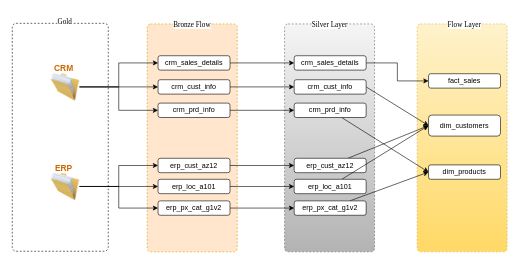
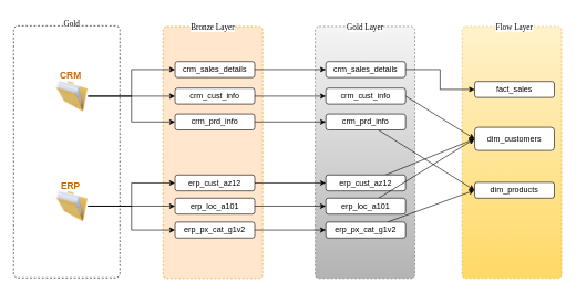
  <mxCell id="0" />
  <mxCell id="1" parent="0" />
  <mxCell id="2" value="" style="rounded=1;whiteSpace=wrap;html=1;arcSize=4;dashed=1;" vertex="1" parent="1"><mxGeometry x="20" y="38" width="160" height="380" as="geometry" /></mxCell>
  <mxCell id="3" value="" style="rounded=1;whiteSpace=wrap;html=1;arcSize=4;dashed=1;fillColor=#ffe6cc;strokeColor=#d79b00;shadow=0;labelBackgroundColor=none;labelBorderColor=none;" vertex="1" parent="1"><mxGeometry x="245" y="39" width="150" height="380" as="geometry" /></mxCell>
  <mxCell id="4" value="Gold" style="text;html=1;align=center;verticalAlign=middle;whiteSpace=wrap;rounded=0;fontFamily=Lucida Console;labelBackgroundColor=default;" vertex="1" parent="1"><mxGeometry x="78" y="20" width="60" height="30" as="geometry" /></mxCell>
  <mxCell id="5" style="edgeStyle=orthogonalEdgeStyle;rounded=0;orthogonalLoop=1;jettySize=auto;html=1;entryX=0;entryY=0.5;entryDx=0;entryDy=0;" edge="1" parent="1" source="8" target="19"><mxGeometry relative="1" as="geometry" /></mxCell>
  <mxCell id="6" style="edgeStyle=orthogonalEdgeStyle;rounded=0;orthogonalLoop=1;jettySize=auto;html=1;" edge="1" parent="1" source="8" target="21"><mxGeometry relative="1" as="geometry" /></mxCell>
  <mxCell id="7" style="edgeStyle=orthogonalEdgeStyle;rounded=0;orthogonalLoop=1;jettySize=auto;html=1;entryX=0;entryY=0.5;entryDx=0;entryDy=0;" edge="1" parent="1" source="8" target="23"><mxGeometry relative="1" as="geometry" /></mxCell>
  <mxCell id="8" value="" style="image;html=1;image=img/lib/clip_art/general/Full_Folder_128x128.png" vertex="1" parent="1"><mxGeometry x="84" y="120" width="48" height="48" as="geometry" /></mxCell>
  <mxCell id="9" style="edgeStyle=orthogonalEdgeStyle;rounded=0;orthogonalLoop=1;jettySize=auto;html=1;entryX=0;entryY=0.5;entryDx=0;entryDy=0;" edge="1" parent="1" source="12" target="25"><mxGeometry relative="1" as="geometry" /></mxCell>
  <mxCell id="10" style="edgeStyle=orthogonalEdgeStyle;rounded=0;orthogonalLoop=1;jettySize=auto;html=1;entryX=0;entryY=0.5;entryDx=0;entryDy=0;" edge="1" parent="1" source="12" target="27"><mxGeometry relative="1" as="geometry" /></mxCell>
  <mxCell id="11" style="edgeStyle=orthogonalEdgeStyle;rounded=0;orthogonalLoop=1;jettySize=auto;html=1;" edge="1" parent="1" source="12" target="29"><mxGeometry relative="1" as="geometry" /></mxCell>
  <mxCell id="12" value="" style="image;html=1;image=img/lib/clip_art/general/Full_Folder_128x128.png" vertex="1" parent="1"><mxGeometry x="84" y="286" width="48" height="48" as="geometry" /></mxCell>
- <mxCell id="13" value="Bronze Flow" style="text;html=1;align=center;verticalAlign=middle;whiteSpace=wrap;rounded=0;fontFamily=Lucida Console;labelBackgroundColor=default;" vertex="1" parent="1"><mxGeometry x="269" y="25" width="102" height="30" as="geometry" /></mxCell>
+ <mxCell id="13" value="Bronze Layer" style="text;html=1;align=center;verticalAlign=middle;whiteSpace=wrap;rounded=0;fontFamily=Lucida Console;labelBackgroundColor=default;" vertex="1" parent="1"><mxGeometry x="269" y="25" width="102" height="30" as="geometry" /></mxCell>
  <mxCell id="14" value="" style="rounded=1;whiteSpace=wrap;html=1;arcSize=4;dashed=1;fillColor=#f5f5f5;gradientColor=#b3b3b3;strokeColor=#666666;" vertex="1" parent="1"><mxGeometry x="474" y="39" width="150" height="380" as="geometry" /></mxCell>
- <mxCell id="15" value="Silver Layer" style="text;html=1;align=center;verticalAlign=middle;whiteSpace=wrap;rounded=0;fontFamily=Lucida Console;labelBackgroundColor=default;" vertex="1" parent="1"><mxGeometry x="502.5" y="25" width="93" height="30" as="geometry" /></mxCell>
+ <mxCell id="15" value="Gold Layer" style="text;html=1;align=center;verticalAlign=middle;whiteSpace=wrap;rounded=0;fontFamily=Lucida Console;labelBackgroundColor=default;" vertex="1" parent="1"><mxGeometry x="502.5" y="25" width="93" height="30" as="geometry" /></mxCell>
  <mxCell id="16" value="" style="rounded=1;whiteSpace=wrap;html=1;arcSize=4;dashed=1;fillColor=#fff2cc;gradientColor=#ffd966;strokeColor=#d6b656;" vertex="1" parent="1"><mxGeometry x="695" y="39" width="150" height="380" as="geometry" /></mxCell>
  <mxCell id="17" value="Flow Layer" style="text;html=1;align=center;verticalAlign=middle;whiteSpace=wrap;rounded=0;fontFamily=Lucida Console;labelBackgroundColor=default;" vertex="1" parent="1"><mxGeometry x="731" y="25" width="86" height="30" as="geometry" /></mxCell>
  <mxCell id="18" style="edgeStyle=orthogonalEdgeStyle;rounded=0;orthogonalLoop=1;jettySize=auto;html=1;exitX=1;exitY=0.5;exitDx=0;exitDy=0;" edge="1" parent="1" source="19" target="31"><mxGeometry relative="1" as="geometry" /></mxCell>
  <mxCell id="19" value="crm_sales_details" style="rounded=1;whiteSpace=wrap;html=1;" vertex="1" parent="1"><mxGeometry x="263" y="92" width="120" height="24" as="geometry" /></mxCell>
  <mxCell id="20" style="edgeStyle=orthogonalEdgeStyle;rounded=0;orthogonalLoop=1;jettySize=auto;html=1;" edge="1" parent="1" source="21" target="33"><mxGeometry relative="1" as="geometry" /></mxCell>
  <mxCell id="21" value="crm_cust_info" style="rounded=1;whiteSpace=wrap;html=1;" vertex="1" parent="1"><mxGeometry x="263" y="132" width="120" height="24" as="geometry" /></mxCell>
  <mxCell id="22" style="edgeStyle=orthogonalEdgeStyle;rounded=0;orthogonalLoop=1;jettySize=auto;html=1;" edge="1" parent="1" source="23" target="35"><mxGeometry relative="1" as="geometry" /></mxCell>
  <mxCell id="23" value="crm_prd_info" style="rounded=1;whiteSpace=wrap;html=1;" vertex="1" parent="1"><mxGeometry x="263" y="171" width="120" height="24" as="geometry" /></mxCell>
  <mxCell id="24" style="edgeStyle=orthogonalEdgeStyle;rounded=0;orthogonalLoop=1;jettySize=auto;html=1;" edge="1" parent="1" source="25" target="37"><mxGeometry relative="1" as="geometry" /></mxCell>
  <mxCell id="25" value="erp_cust_az12" style="rounded=1;whiteSpace=wrap;html=1;" vertex="1" parent="1"><mxGeometry x="263" y="263" width="120" height="24" as="geometry" /></mxCell>
  <mxCell id="26" style="edgeStyle=orthogonalEdgeStyle;rounded=0;orthogonalLoop=1;jettySize=auto;html=1;" edge="1" parent="1" source="27" target="39"><mxGeometry relative="1" as="geometry" /></mxCell>
  <mxCell id="27" value="erp_loc_a101" style="rounded=1;whiteSpace=wrap;html=1;" vertex="1" parent="1"><mxGeometry x="263" y="298" width="120" height="24" as="geometry" /></mxCell>
  <mxCell id="28" style="edgeStyle=orthogonalEdgeStyle;rounded=0;orthogonalLoop=1;jettySize=auto;html=1;" edge="1" parent="1" source="29" target="41"><mxGeometry relative="1" as="geometry" /></mxCell>
  <mxCell id="29" value="erp_px_cat_g1v2" style="rounded=1;whiteSpace=wrap;html=1;" vertex="1" parent="1"><mxGeometry x="263" y="334" width="120" height="24" as="geometry" /></mxCell>
  <mxCell id="30" style="edgeStyle=orthogonalEdgeStyle;rounded=0;orthogonalLoop=1;jettySize=auto;html=1;entryX=0;entryY=0.5;entryDx=0;entryDy=0;" edge="1" parent="1" source="31" target="42"><mxGeometry relative="1" as="geometry" /></mxCell>
  <mxCell id="31" value="crm_sales_details" style="rounded=1;whiteSpace=wrap;html=1;" vertex="1" parent="1"><mxGeometry x="490" y="92" width="120" height="24" as="geometry" /></mxCell>
  <mxCell id="32" style="rounded=0;orthogonalLoop=1;jettySize=auto;html=1;entryX=0;entryY=0.5;entryDx=0;entryDy=0;jumpSize=0;strokeWidth=1;exitX=1;exitY=0.5;exitDx=0;exitDy=0;" edge="1" parent="1" source="33" target="43"><mxGeometry relative="1" as="geometry" /></mxCell>
  <mxCell id="33" value="crm_cust_info" style="rounded=1;whiteSpace=wrap;html=1;" vertex="1" parent="1"><mxGeometry x="490" y="132" width="120" height="24" as="geometry" /></mxCell>
  <mxCell id="34" style="rounded=0;orthogonalLoop=1;jettySize=auto;html=1;entryX=0;entryY=0.5;entryDx=0;entryDy=0;" edge="1" parent="1" source="35" target="44"><mxGeometry relative="1" as="geometry" /></mxCell>
  <mxCell id="35" value="crm_prd_info" style="rounded=1;whiteSpace=wrap;html=1;" vertex="1" parent="1"><mxGeometry x="490" y="171" width="120" height="24" as="geometry" /></mxCell>
  <mxCell id="36" style="rounded=0;orthogonalLoop=1;jettySize=auto;html=1;entryX=0;entryY=0.5;entryDx=0;entryDy=0;" edge="1" parent="1" source="37" target="43"><mxGeometry relative="1" as="geometry" /></mxCell>
  <mxCell id="37" value="erp_cust_az12" style="rounded=1;whiteSpace=wrap;html=1;" vertex="1" parent="1"><mxGeometry x="490" y="263" width="120" height="24" as="geometry" /></mxCell>
  <mxCell id="38" style="rounded=0;orthogonalLoop=1;jettySize=auto;html=1;entryX=0;entryY=0.5;entryDx=0;entryDy=0;" edge="1" parent="1" source="39" target="43"><mxGeometry relative="1" as="geometry" /></mxCell>
  <mxCell id="39" value="erp_loc_a101" style="rounded=1;whiteSpace=wrap;html=1;" vertex="1" parent="1"><mxGeometry x="490" y="298" width="120" height="24" as="geometry" /></mxCell>
  <mxCell id="40" style="rounded=0;orthogonalLoop=1;jettySize=auto;html=1;entryX=0;entryY=0.5;entryDx=0;entryDy=0;" edge="1" parent="1" source="41" target="44"><mxGeometry relative="1" as="geometry" /></mxCell>
  <mxCell id="41" value="erp_px_cat_g1v2" style="rounded=1;whiteSpace=wrap;html=1;" vertex="1" parent="1"><mxGeometry x="490" y="334" width="120" height="24" as="geometry" /></mxCell>
  <mxCell id="42" value="fact_sales" style="rounded=1;whiteSpace=wrap;html=1;" vertex="1" parent="1"><mxGeometry x="714" y="122" width="120" height="24" as="geometry" /></mxCell>
  <mxCell id="43" value="dim_customers" style="rounded=1;whiteSpace=wrap;html=1;" vertex="1" parent="1"><mxGeometry x="714" y="191" width="120" height="35" as="geometry" /></mxCell>
  <mxCell id="44" value="dim_products" style="rounded=1;whiteSpace=wrap;html=1;" vertex="1" parent="1"><mxGeometry x="714" y="274" width="120" height="24" as="geometry" /></mxCell>
  <mxCell id="45" value="&lt;b&gt;&lt;font style=&quot;font-size: 14px;&quot;&gt;CRM&lt;/font&gt;&lt;/b&gt;" style="text;html=1;align=center;verticalAlign=middle;whiteSpace=wrap;rounded=0;fillColor=none;fontColor=#CC6600;" vertex="1" parent="1"><mxGeometry x="76" y="98" width="60" height="30" as="geometry" /></mxCell>
  <mxCell id="46" value="&lt;b&gt;&lt;font style=&quot;font-size: 14px;&quot;&gt;ERP&lt;/font&gt;&lt;/b&gt;" style="text;html=1;align=center;verticalAlign=middle;whiteSpace=wrap;rounded=0;fillColor=none;fontColor=#CC6600;" vertex="1" parent="1"><mxGeometry x="76" y="265" width="60" height="30" as="geometry" /></mxCell>
